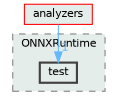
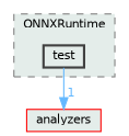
  digraph {
    compound=true
    node [fillcolor="#e4edea" fontname=Helvetica fontsize=10 shape=box]
    n1 [color=grey25 height=0.2 label=test style="filled,bold" width=0.4]
    n2 [color=red height=0.2 label=analyzers style=filled width=0.4]
    subgraph cluster_1 {
      bgcolor="#e4edea"
      fontname=Helvetica
      fontsize=10
      label=ONNXRuntime
      pencolor=grey50
      style="filled,dashed"
      n1
    }
-   n2 -> n1 [color=steelblue1 fontcolor=steelblue1 fontname=Helvetica fontsize=10 headlabel=1 labeldistance=1.5 labelfontname=Helvetica labelfontsize=10]
+   n1 -> n2 [color=steelblue1 fontcolor=steelblue1 fontname=Helvetica fontsize=10 headlabel=1 labeldistance=1.5 labelfontname=Helvetica labelfontsize=10]
  }
